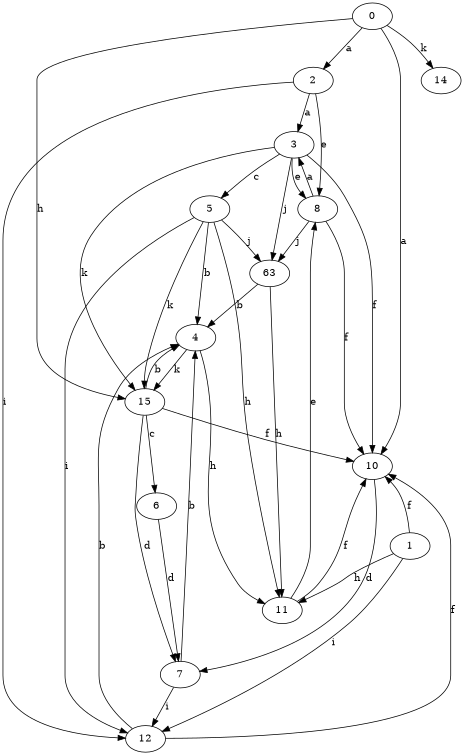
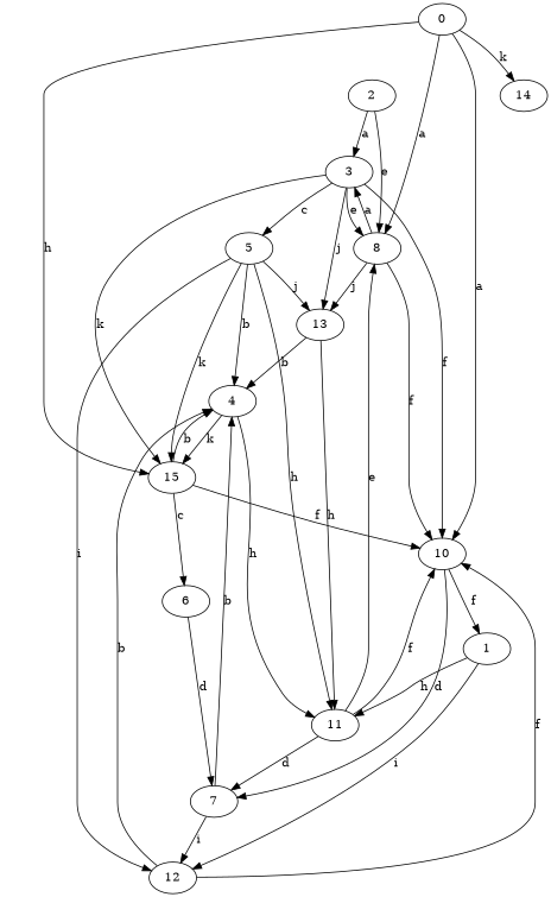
  strict digraph {
    2
    3
    8
    12
    5
    10
-   13 [label=63]
+   13
    15
    4
    11
    7
    6
    0
    14
    1
    2 -> 3 [label=a]
    2 -> 8 [label=e]
-   2 -> 12 [label=i]
    3 -> 8 [label=e]
    3 -> 5 [label=c]
    3 -> 10 [label=f]
    3 -> 13 [label=j]
    3 -> 15 [label=k]
    8 -> 3 [label=a]
    8 -> 10 [label=f]
    8 -> 13 [label=j]
    12 -> 10 [label=f]
    12 -> 4 [label=b]
    5 -> 12 [label=i]
    5 -> 13 [label=j]
    5 -> 15 [label=k]
    5 -> 4 [label=b]
    5 -> 11 [label=h]
    10 -> 7 [label=d]
    13 -> 4 [label=b]
    13 -> 11 [label=h]
    15 -> 10 [label=f]
    15 -> 4 [label=b]
    15 -> 6 [label=c]
    4 -> 15 [label=k]
    4 -> 11 [label=h]
    11 -> 8 [label=e]
    11 -> 10 [label=f]
-   15 -> 7 [label=d]
+   11 -> 7 [label=d]
    7 -> 12 [label=i]
    7 -> 4 [label=b]
    6 -> 7 [label=d]
-   0 -> 2 [label=a]
+   0 -> 8 [label=a]
    0 -> 10 [label=a]
    0 -> 15 [label=h]
    0 -> 14 [label=k]
    1 -> 12 [label=i]
-   1 -> 10 [label=f]
+   10 -> 1 [label=f]
    1 -> 11 [label=h]
  }
